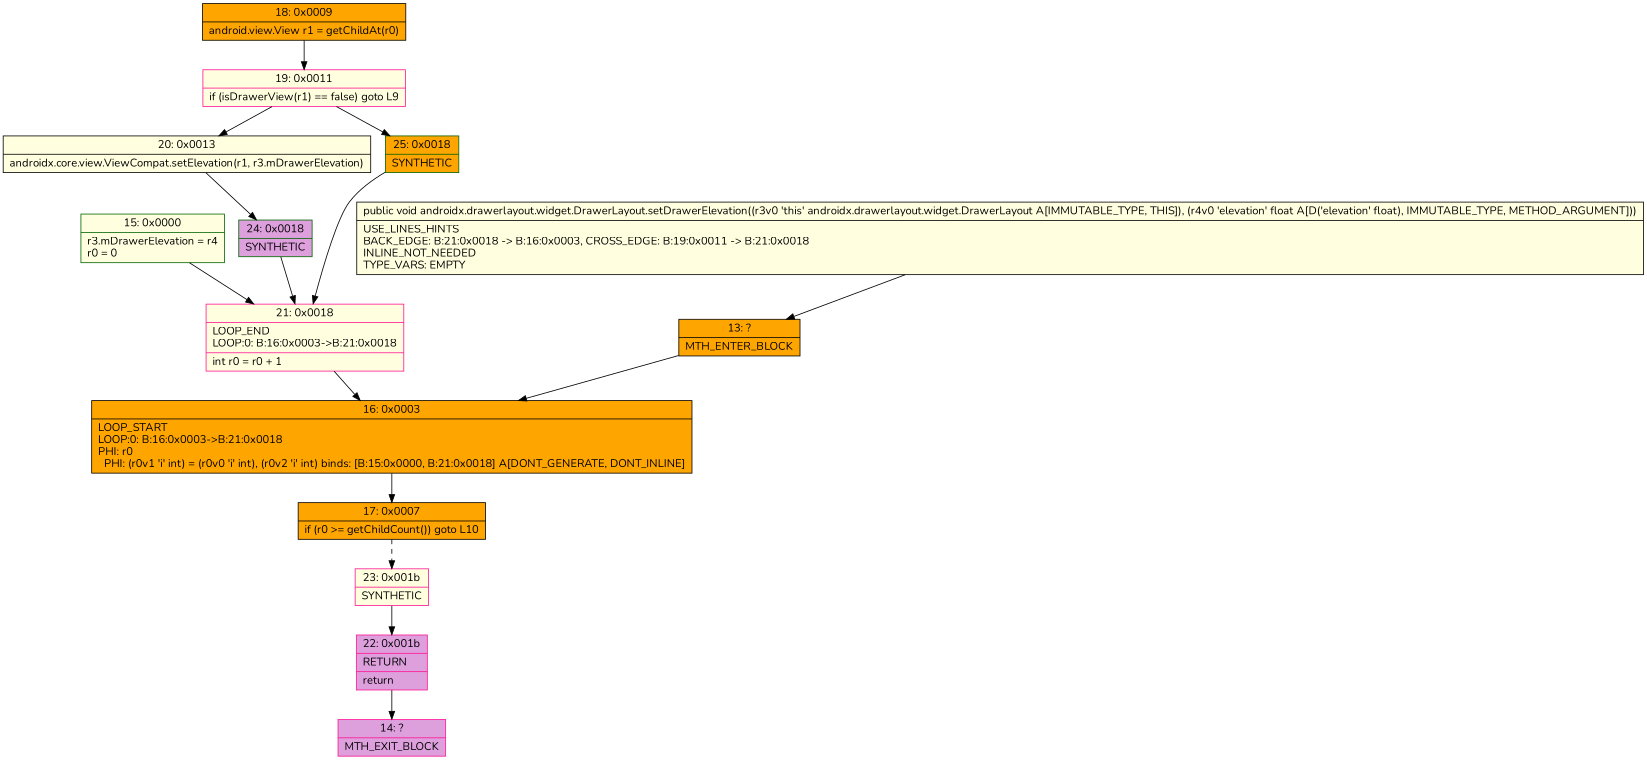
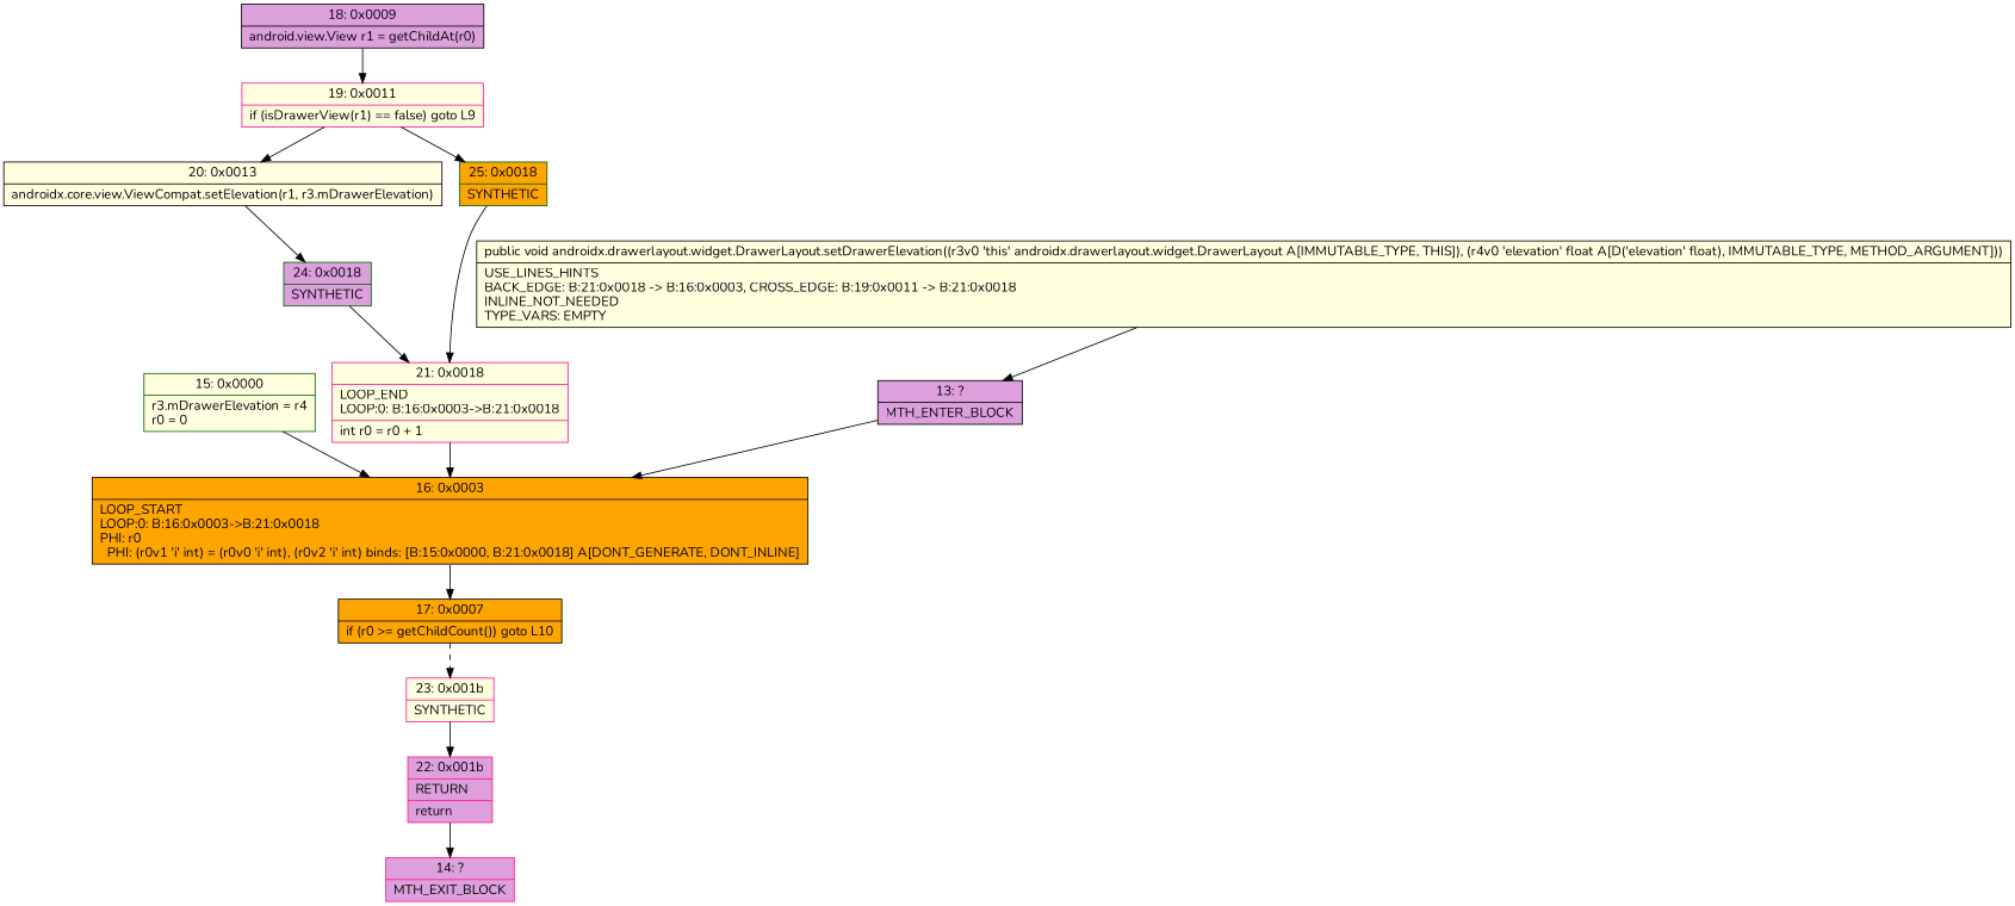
  digraph {
    fontname=Nunito
    node [color=black fillcolor=lightyellow fontname=Nunito shape=record style=filled]
    edge [fontname=Nunito]
-   n1 [fillcolor=orange label="{13\:\ ?|MTH_ENTER_BLOCK\l}"]
+   n1 [fillcolor=plum label="{13\:\ ?|MTH_ENTER_BLOCK\l}"]
    n2 [fillcolor=orange label="{16\:\ 0x0003|LOOP_START\lLOOP:0: B:16:0x0003\-\>B:21:0x0018\lPHI: r0 \l  PHI: (r0v1 'i' int) = (r0v0 'i' int), (r0v2 'i' int) binds: [B:15:0x0000, B:21:0x0018] A[DONT_GENERATE, DONT_INLINE]\l}"]
    n3 [color=darkgreen label="{15\:\ 0x0000|r3.mDrawerElevation = r4\lr0 = 0\l}"]
    n4 [fillcolor=orange label="{17\:\ 0x0007|if (r0 \>= getChildCount()) goto L10\l}"]
    n5 [color=deeppink label="{23\:\ 0x001b|SYNTHETIC\l}"]
-   n6 [fillcolor=orange label="{18\:\ 0x0009|android.view.View r1 = getChildAt(r0)\l}"]
+   n6 [fillcolor=plum label="{18\:\ 0x0009|android.view.View r1 = getChildAt(r0)\l}"]
    n7 [color=deeppink label="{19\:\ 0x0011|if (isDrawerView(r1) == false) goto L9\l}"]
    n8 [color=deeppink fillcolor=plum label="{22\:\ 0x001b|RETURN\l|return\l}"]
    n9 [label="{20\:\ 0x0013|androidx.core.view.ViewCompat.setElevation(r1, r3.mDrawerElevation)\l}"]
    n10 [color=darkgreen fillcolor=orange label="{25\:\ 0x0018|SYNTHETIC\l}"]
    n11 [color=darkgreen fillcolor=plum label="{24\:\ 0x0018|SYNTHETIC\l}"]
    n12 [color=deeppink label="{21\:\ 0x0018|LOOP_END\lLOOP:0: B:16:0x0003\-\>B:21:0x0018\l|int r0 = r0 + 1\l}"]
    n13 [color=deeppink fillcolor=plum label="{14\:\ ?|MTH_EXIT_BLOCK\l}"]
    n14 [label="{public void androidx.drawerlayout.widget.DrawerLayout.setDrawerElevation((r3v0 'this' androidx.drawerlayout.widget.DrawerLayout A[IMMUTABLE_TYPE, THIS]), (r4v0 'elevation' float A[D('elevation' float), IMMUTABLE_TYPE, METHOD_ARGUMENT]))  | USE_LINES_HINTS\lBACK_EDGE: B:21:0x0018 \-\> B:16:0x0003, CROSS_EDGE: B:19:0x0011 \-\> B:21:0x0018\lINLINE_NOT_NEEDED\lTYPE_VARS: EMPTY\l}"]
    n1 -> n2
    n2 -> n4
-   n3 -> n12
+   n3 -> n2
    n4 -> n5 [style=dashed]
    n5 -> n8
    n6 -> n7
    n7 -> n9 [style=solid]
    n7 -> n10
    n8 -> n13
    n9 -> n11
    n10 -> n12
    n11 -> n12
    n12 -> n2
    n14 -> n1
  }
